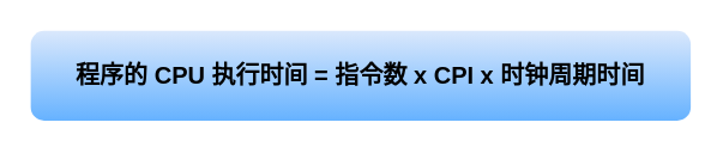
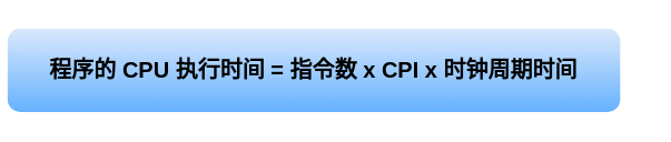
  <mxCell id="0" />
  <mxCell id="1" parent="0" />
- <mxCell id="2" value="程序的 CPU 执行时间 = 指令数 x CPI x 时钟周期时间" style="rounded=1;whiteSpace=wrap;html=1;fontSize=16;fillColor=#dae8fc;fontStyle=1;strokeColor=none;sketch=0;gradientColor=#66B2FF;" vertex="1" parent="1"><mxGeometry x="20" y="20" width="440" height="60" as="geometry" /></mxCell>
+ <mxCell id="2" value="程序的 CPU 执行时间 = 指令数 x CPI x 时钟周期时间" style="rounded=1;whiteSpace=wrap;html=1;fontSize=16;fillColor=#dae8fc;fontStyle=1;strokeColor=none;sketch=0;gradientColor=#66B2FF;" vertex="1" parent="1"><mxGeometry x="5" y="20" width="440" height="60" as="geometry" /></mxCell>
